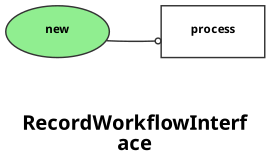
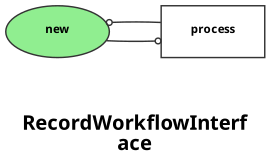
  digraph {
    label=<<B>RecordWorkflowInterf<BR/>ace</B>>
    rankdir=LR
    fontname="Noto Sans"
    node [color="#333333" fillcolor=lightgreen fixedsize=false fontname="Noto Sans" fontsize=8]
    edge [arrowhead=odot arrowsize=0.5 color="#333333" fontname="Noto Sans" fontsize=7 style=solid]
    n1 [label=<<B>new</B>> shape=oval style=filled width=1]
    n2 [label=<<B>process</B>> shape=box width=1]
    n1 -> n2
+   n2 -> n1
  }
